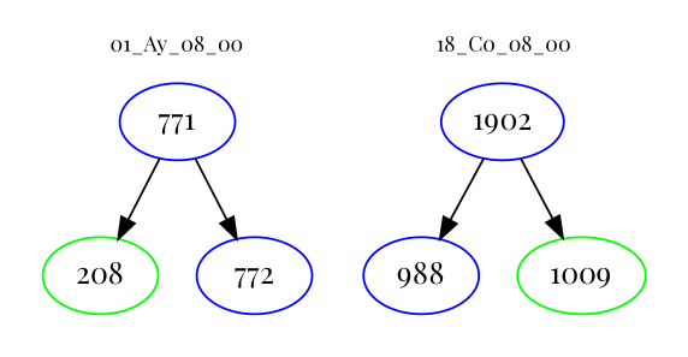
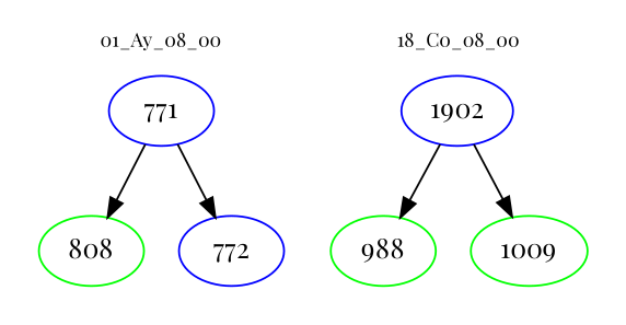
  digraph {
    fontname="Playfair Display"
    node [color=blue fontname="Playfair Display"]
    edge [color=black fontname="Playfair Display"]
    n1 [label=771]
-   n2 [color=green label=208]
+   n2 [color=green label=808]
    n3 [label=772]
    n4 [label=1902]
-   n5 [label=988]
+   n5 [color=green label=988]
    n6 [color=green label=1009]
    subgraph cluster_1 {
      color=white
      fontsize=10
      label="01_Ay_08_00"
      n1
      n2
      n3
    }
    subgraph cluster_2 {
      color=white
      fontsize=10
      label="18_C0_08_00"
      n4
      n5
      n6
    }
    n1 -> n2
    n1 -> n3
    n4 -> n5
    n4 -> n6
  }
